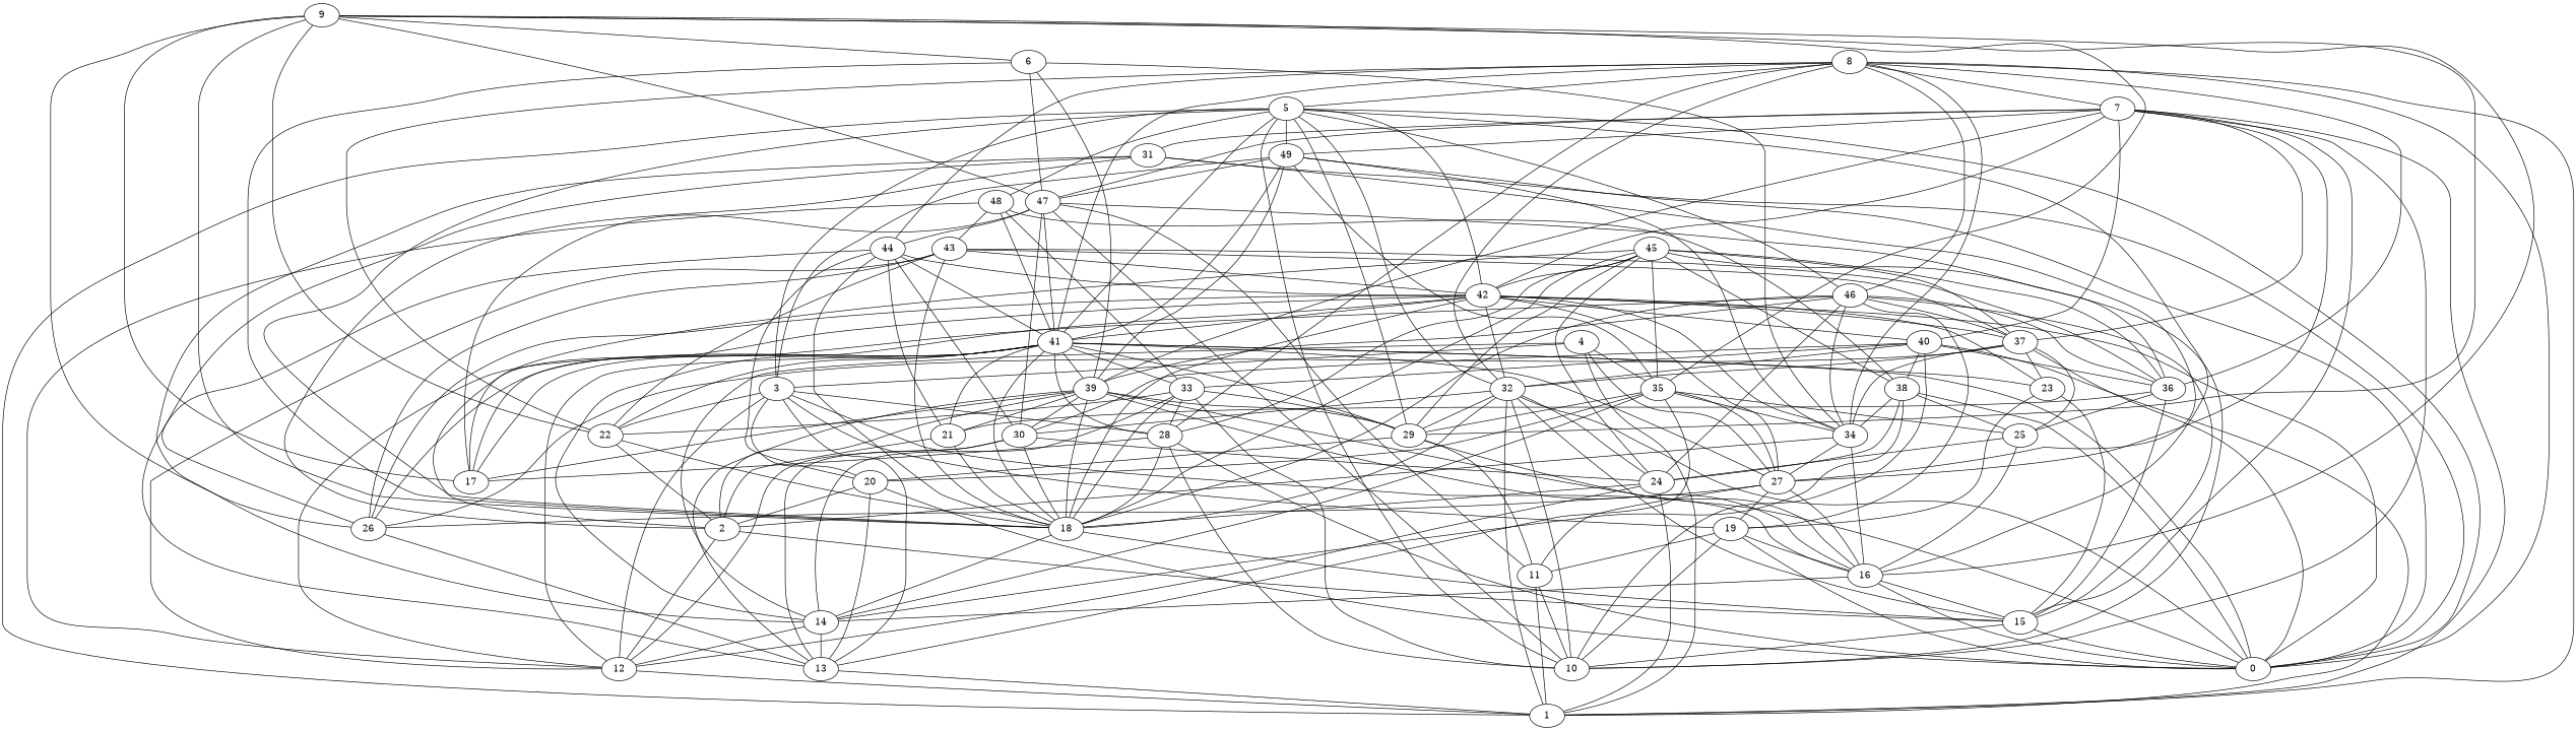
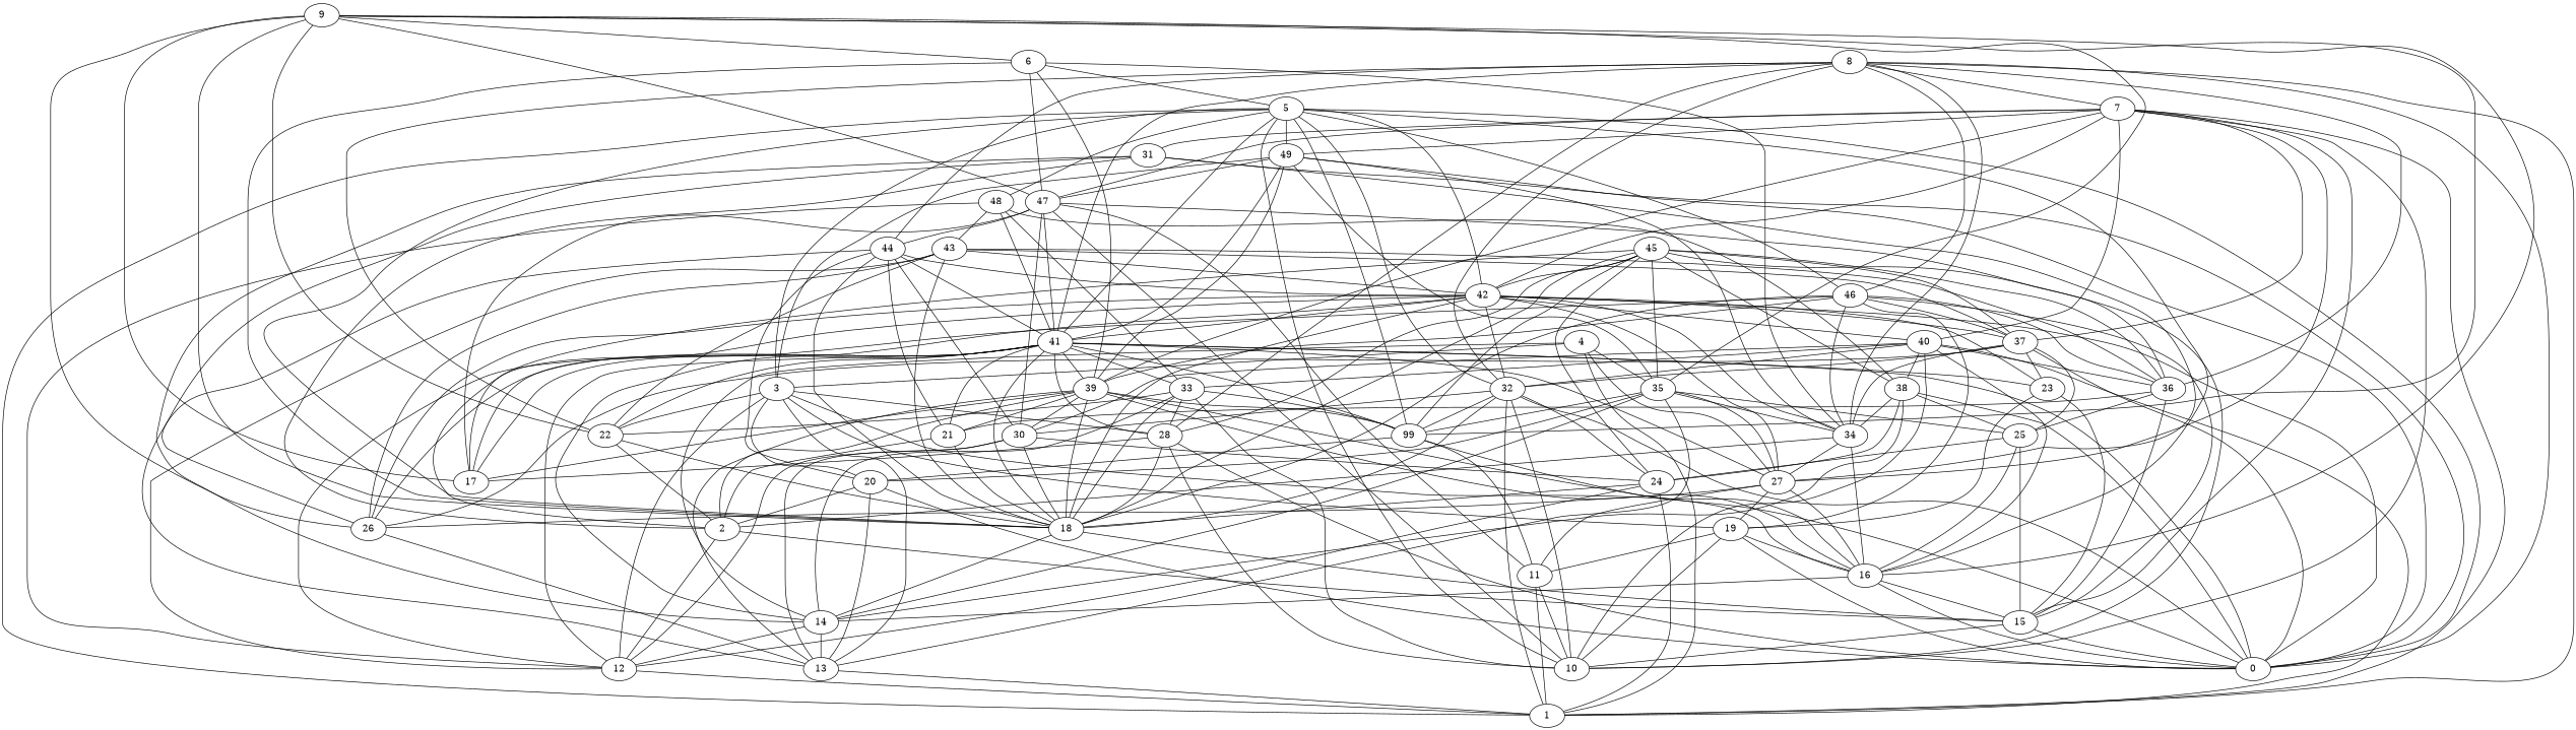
  digraph {
    edge [color=black dir=none]
    31
    27
    2
    0
    14
    26
    16
    11
    19
    15
    12
    13
    36
    25
    21
    24
    10
    48
    33
    41
    43
    38
    18
-   29
+   29 [label=99]
    22
    28
    39
    17
    23
    42
    37
    34
    32
    40
    20
    1
    4
    35
    3
    30
    9
    6
    47
    49
    44
    45
    8
    46
    7
    5
    subgraph sub_1 {
      31
      27
      2
      0
      14
      26
      16
      11
      19
      15
      12
      13
      36
      25
      21
      24
      10
      48
      33
      41
      43
      38
      18
      29
      22
      28
      39
      17
      23
      42
      37
      34
      32
      40
      20
      1
      4
      35
      3
      30
      9
      6
      47
      49
      44
      45
      8
      46
      7
      5
    }
    31 -> 27
    31 -> 2
    31 -> 0
    31 -> 14
    31 -> 26
    27 -> 26
    27 -> 16
    27 -> 11
    27 -> 19
    2 -> 15
    2 -> 12
    14 -> 12
    14 -> 13
    26 -> 13
    16 -> 0
    16 -> 14
    16 -> 15
    11 -> 10
    11 -> 1
    19 -> 0
    19 -> 16
    19 -> 11
    19 -> 10
    15 -> 0
    15 -> 10
    12 -> 1
    13 -> 1
    36 -> 15
    36 -> 25
    36 -> 21
    25 -> 16
    25 -> 24
    21 -> 2
    21 -> 18
    24 -> 12
    24 -> 18
    24 -> 1
    48 -> 12
    48 -> 33
    48 -> 41
    48 -> 43
    48 -> 38
    33 -> 14
    33 -> 10
    33 -> 18
    33 -> 29
    33 -> 22
    33 -> 28
    41 -> 27
    41 -> 0
    41 -> 14
    41 -> 26
    41 -> 12
    41 -> 21
    41 -> 33
    41 -> 18
    41 -> 29
    41 -> 22
    41 -> 28
    41 -> 39
    41 -> 17
    41 -> 23
    43 -> 26
    43 -> 12
    43 -> 36
    43 -> 18
    43 -> 22
    43 -> 42
    43 -> 37
    38 -> 0
    38 -> 14
    38 -> 25
    38 -> 24
    38 -> 34
    18 -> 14
    18 -> 15
    29 -> 16
    29 -> 11
    29 -> 20
    22 -> 2
    22 -> 18
    28 -> 0
    28 -> 10
    28 -> 18
    28 -> 17
    39 -> 2
    39 -> 0
    39 -> 16
    39 -> 13
    39 -> 21
    39 -> 18
    39 -> 29
    39 -> 17
    39 -> 30
    23 -> 19
    23 -> 15
    42 -> 27
    42 -> 2
    42 -> 0
    42 -> 26
    42 -> 41
    42 -> 18
    42 -> 17
    42 -> 23
    42 -> 37
    42 -> 34
    42 -> 32
    42 -> 40
    37 -> 0
    37 -> 26
    37 -> 25
    37 -> 23
    37 -> 34
    37 -> 32
    34 -> 27
    34 -> 2
    34 -> 16
    32 -> 0
-   32 -> 15
+   25 -> 15
    32 -> 24
    32 -> 10
    32 -> 18
    32 -> 29
    32 -> 1
    32 -> 30
+   40 -> 16
    40 -> 36
    40 -> 10
    40 -> 33
    40 -> 38
    40 -> 32
    40 -> 1
    40 -> 30
    20 -> 2
    20 -> 0
    20 -> 13
    4 -> 27
    4 -> 14
    4 -> 1
    4 -> 35
    4 -> 3
    35 -> 27
    35 -> 14
    35 -> 13
    35 -> 25
    35 -> 29
    35 -> 34
    35 -> 20
    3 -> 16
    3 -> 19
    3 -> 12
    3 -> 13
    3 -> 22
    3 -> 28
    3 -> 20
    30 -> 12
    30 -> 13
    30 -> 24
    30 -> 18
    9 -> 26
    9 -> 16
    9 -> 18
    9 -> 29
    9 -> 22
    9 -> 17
    9 -> 35
    9 -> 6
    9 -> 47
    6 -> 18
    6 -> 39
    6 -> 34
    6 -> 47
    47 -> 11
    47 -> 36
    47 -> 10
    47 -> 41
    47 -> 17
    47 -> 30
    47 -> 44
    49 -> 0
    49 -> 41
    49 -> 39
    49 -> 34
    49 -> 35
    49 -> 3
    49 -> 47
    44 -> 13
    44 -> 21
    44 -> 41
    44 -> 18
    44 -> 42
    44 -> 20
    44 -> 30
    45 -> 36
    45 -> 24
    45 -> 10
    45 -> 38
    45 -> 18
    45 -> 29
    45 -> 28
    45 -> 17
    45 -> 42
    45 -> 37
    45 -> 35
    8 -> 0
    8 -> 36
    8 -> 41
    8 -> 22
    8 -> 28
    8 -> 34
    8 -> 32
    8 -> 1
    8 -> 44
    8 -> 46
    8 -> 7
-   8 -> 5
+   6 -> 5
    46 -> 19
    46 -> 15
    46 -> 12
    46 -> 36
-   46 -> 24
    46 -> 18
    46 -> 39
    46 -> 37
    46 -> 34
    7 -> 31
    7 -> 27
    7 -> 15
    7 -> 10
    7 -> 39
    7 -> 42
    7 -> 37
    7 -> 40
    7 -> 1
    7 -> 47
    7 -> 49
    5 -> 0
    5 -> 16
    5 -> 10
    5 -> 48
    5 -> 41
    5 -> 18
    5 -> 29
    5 -> 42
    5 -> 32
    5 -> 1
    5 -> 3
    5 -> 49
    5 -> 46
  }
